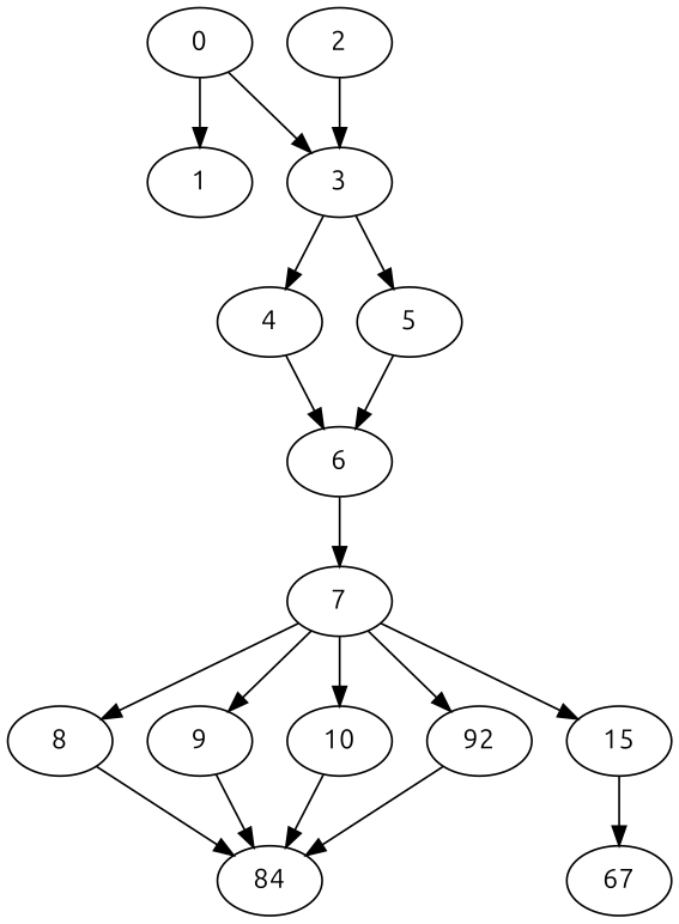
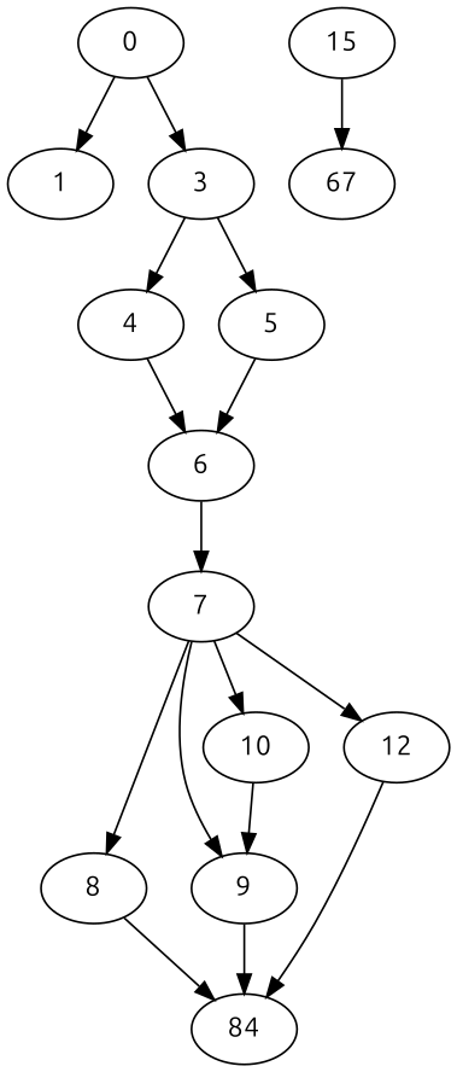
  digraph {
    fontname=Ubuntu
    node [fontname=Ubuntu]
    edge [fontname=Ubuntu]
    0
    1
    3
    4
    5
-   2
    6
    7
    8
    9
    10
-   12 [label=92]
+   12
    15
    n14 [label=84]
    n15 [label=67]
    0 -> 1
    0 -> 3
    3 -> 4
    3 -> 5
    4 -> 6
    5 -> 6
-   2 -> 3
    6 -> 7
    7 -> 8
    7 -> 9
    7 -> 10
    7 -> 12
-   7 -> 15
    8 -> n14
    9 -> n14
-   10 -> n14
+   10 -> 9
    12 -> n14
    15 -> n15
  }
